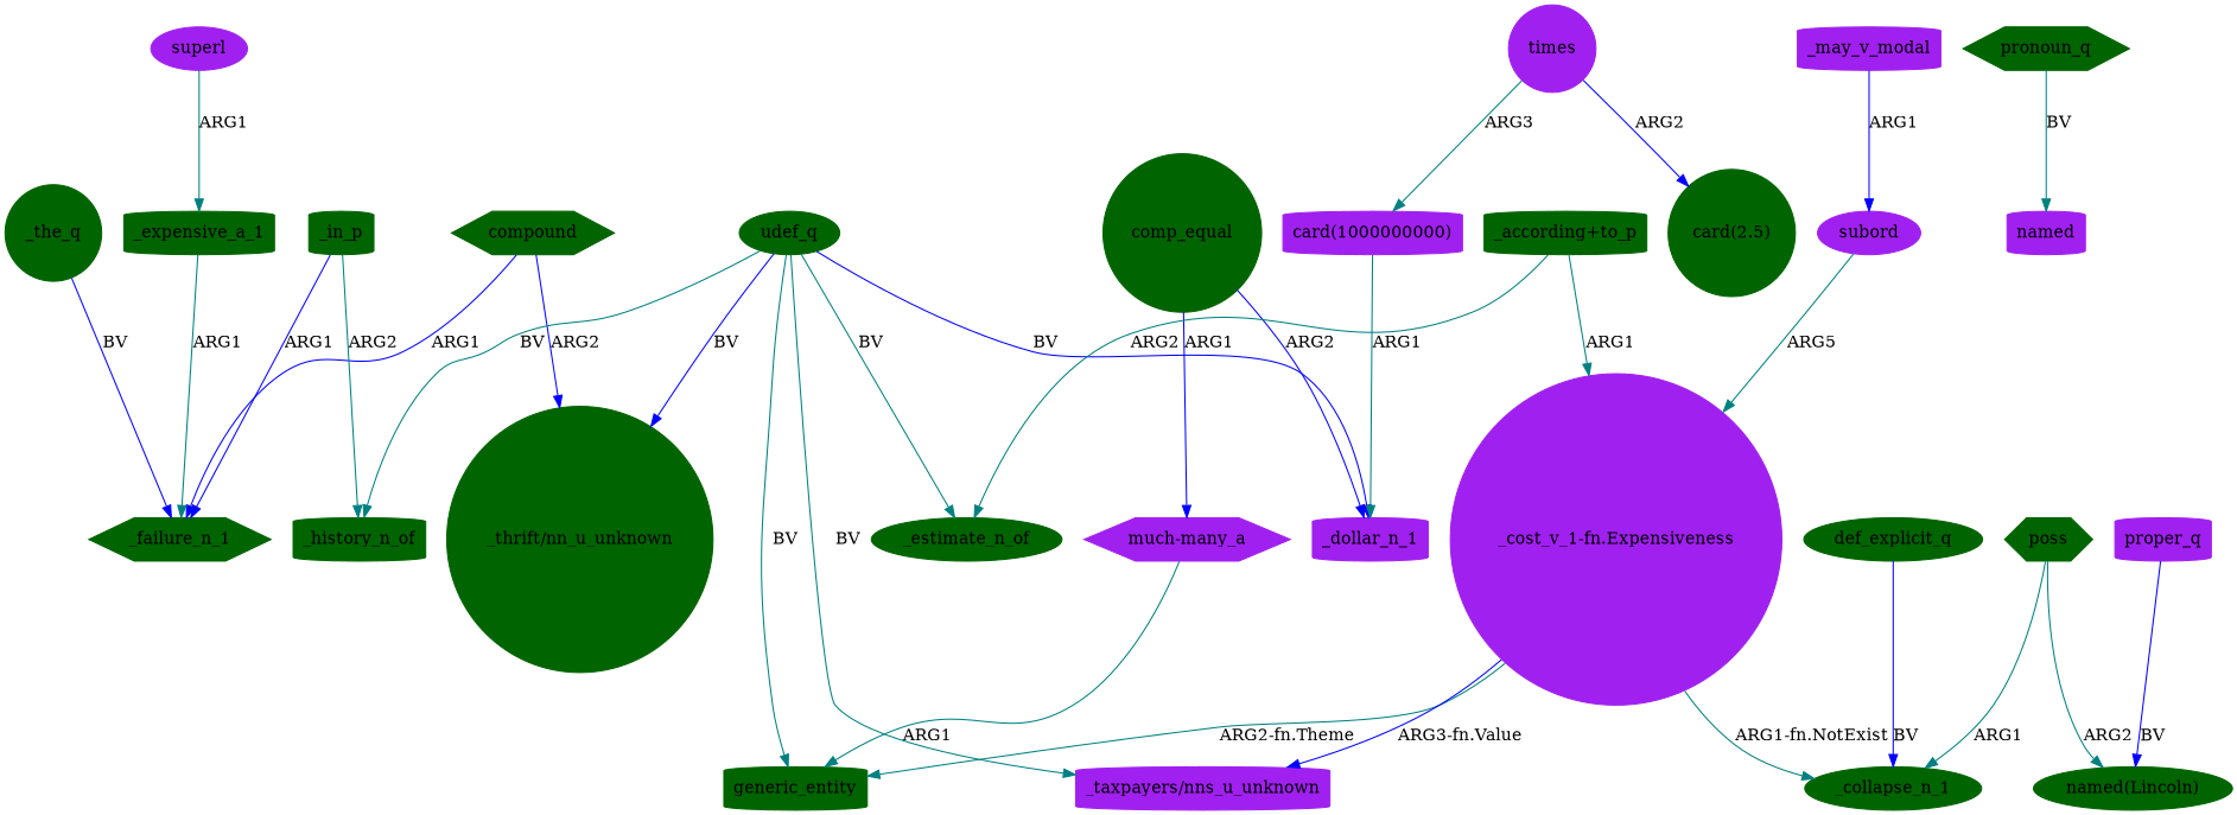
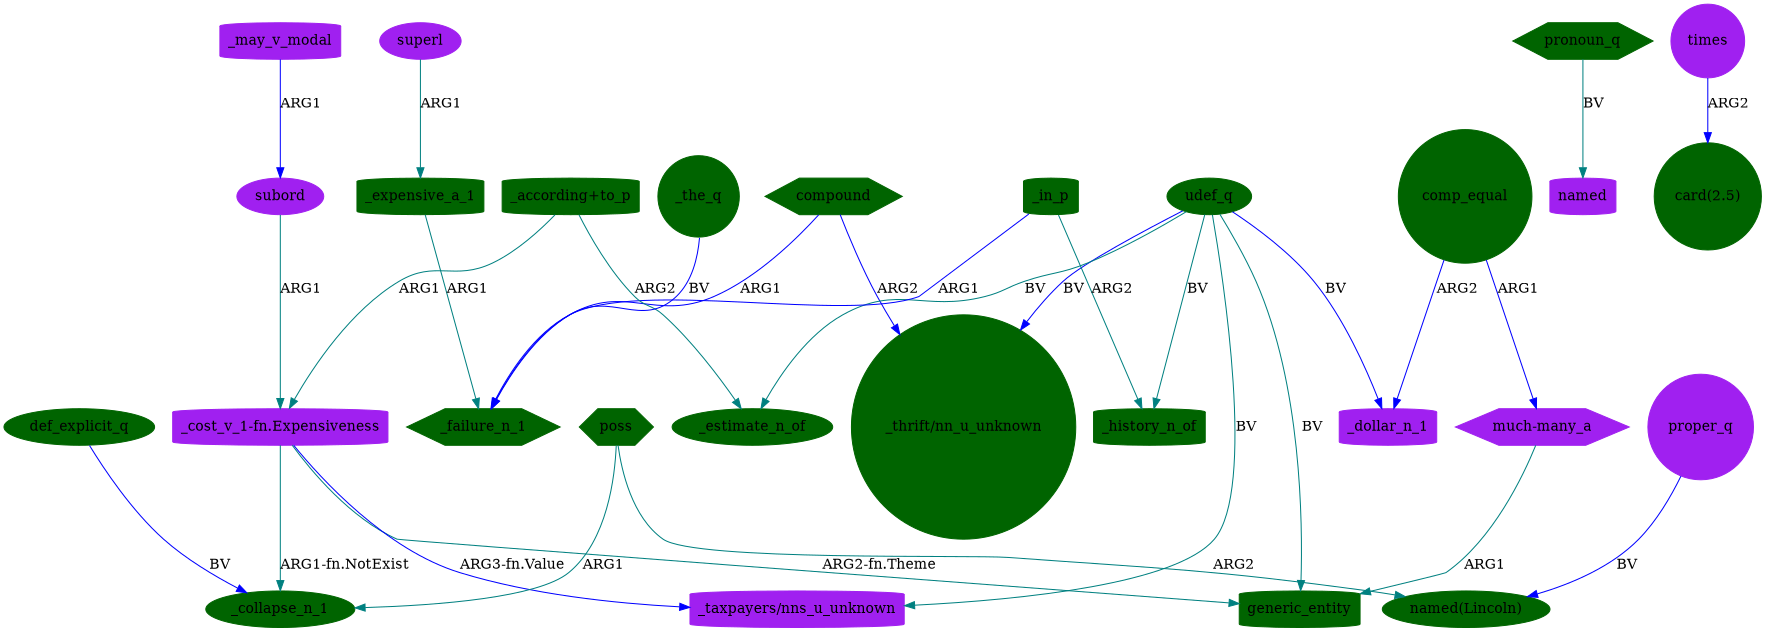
  digraph {
    node [color=darkgreen shape=cylinder style=filled]
    edge [color=teal]
    def_explicit_q [shape=ellipse]
    _collapse_n_1 [shape=ellipse]
    compound [shape=hexagon]
    "_thrift/nn_u_unknown" [shape=circle]
    _failure_n_1 [shape=hexagon]
    udef_q [shape=ellipse]
    generic_entity
    _history_n_of
    _dollar_n_1 [color=purple]
    _estimate_n_of [shape=ellipse]
    "_taxpayers/nns_u_unknown" [color=purple]
    "much-many_a" [color=purple shape=hexagon]
    _expensive_a_1
-   "_cost_v_1-fn.Expensiveness" [color=purple shape=circle]
+   "_cost_v_1-fn.Expensiveness" [color=purple]
    comp_equal [shape=circle]
    subord [color=purple shape=ellipse]
    n17 [color=purple label=named]
    poss [shape=hexagon]
    "named(Lincoln)" [shape=ellipse]
-   proper_q [color=purple]
+   proper_q [color=purple shape=circle]
    times [color=purple shape=circle]
-   "card(1000000000)" [color=purple]
    "card(2.5)" [shape=circle]
    pronoun_q [shape=hexagon]
    _in_p
    _may_v_modal [color=purple]
    "_according+to_p"
    superl [color=purple shape=ellipse]
    _the_q [shape=circle]
    def_explicit_q -> _collapse_n_1 [color=blue label=BV]
    compound -> "_thrift/nn_u_unknown" [color=blue label=ARG2]
    compound -> _failure_n_1 [color=blue label=ARG1]
    udef_q -> "_thrift/nn_u_unknown" [color=blue label=BV]
    udef_q -> generic_entity [label=BV]
    udef_q -> _history_n_of [label=BV]
    udef_q -> _dollar_n_1 [color=blue label=BV]
    udef_q -> _estimate_n_of [label=BV]
    udef_q -> "_taxpayers/nns_u_unknown" [label=BV]
    "much-many_a" -> generic_entity [label=ARG1]
    _expensive_a_1 -> _failure_n_1 [label=ARG1]
    "_cost_v_1-fn.Expensiveness" -> _collapse_n_1 [label="ARG1-fn.NotExist"]
    "_cost_v_1-fn.Expensiveness" -> generic_entity [label="ARG2-fn.Theme"]
    "_cost_v_1-fn.Expensiveness" -> "_taxpayers/nns_u_unknown" [color=blue label="ARG3-fn.Value"]
    comp_equal -> _dollar_n_1 [color=blue label=ARG2]
    comp_equal -> "much-many_a" [color=blue label=ARG1]
-   subord -> "_cost_v_1-fn.Expensiveness" [label=ARG5]
+   subord -> "_cost_v_1-fn.Expensiveness" [label=ARG1]
    poss -> _collapse_n_1 [label=ARG1]
    poss -> "named(Lincoln)" [label=ARG2]
    proper_q -> "named(Lincoln)" [color=blue label=BV]
-   times -> "card(1000000000)" [label=ARG3]
    times -> "card(2.5)" [color=blue label=ARG2]
-   "card(1000000000)" -> _dollar_n_1 [label=ARG1]
    pronoun_q -> n17 [label=BV]
    _in_p -> _failure_n_1 [color=blue label=ARG1]
    _in_p -> _history_n_of [label=ARG2]
    _may_v_modal -> subord [color=blue label=ARG1]
    "_according+to_p" -> _estimate_n_of [label=ARG2]
    "_according+to_p" -> "_cost_v_1-fn.Expensiveness" [label=ARG1]
    superl -> _expensive_a_1 [label=ARG1]
    _the_q -> _failure_n_1 [color=blue label=BV]
  }
